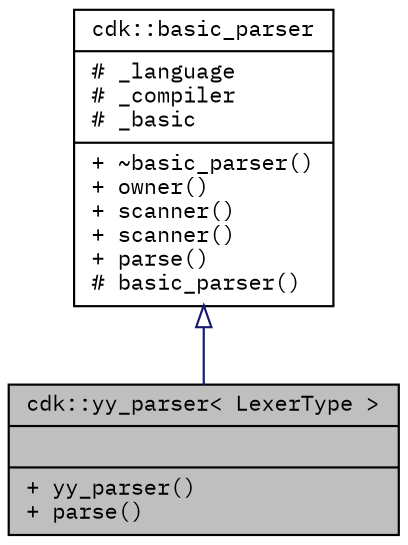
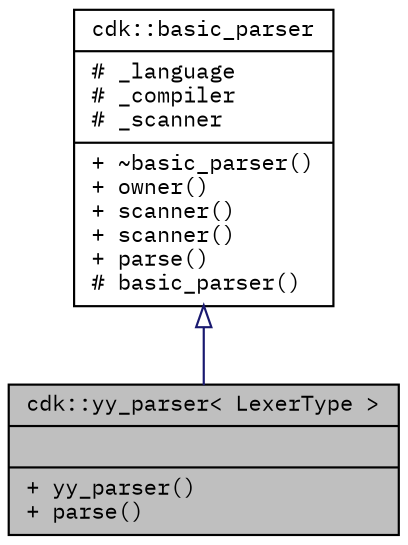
  digraph {
    fontname="IBM Plex Mono"
    node [color=black fontname="IBM Plex Mono" fontsize=10 shape=record style=filled]
    n1 [fillcolor=grey75 fontcolor=black height=0.2 label="{cdk::yy_parser\< LexerType \>\n||+ yy_parser()\l+ parse()\l}" width=0.4]
-   n2 [fillcolor=white height=0.2 label="{cdk::basic_parser\n|# _language\l# _compiler\l# _basic\l|+ ~basic_parser()\l+ owner()\l+ scanner()\l+ scanner()\l+ parse()\l# basic_parser()\l}" width=0.4]
+   n2 [fillcolor=white height=0.2 label="{cdk::basic_parser\n|# _language\l# _compiler\l# _scanner\l|+ ~basic_parser()\l+ owner()\l+ scanner()\l+ scanner()\l+ parse()\l# basic_parser()\l}" width=0.4]
    n2 -> n1 [arrowtail=onormal color=midnightblue dir=back fontname="IBM Plex Mono" fontsize=10 labelfontname=Helvetica labelfontsize=10 style=solid]
  }
